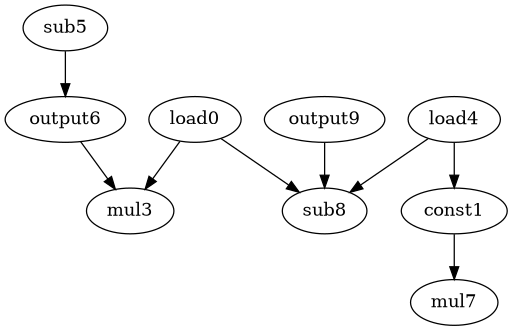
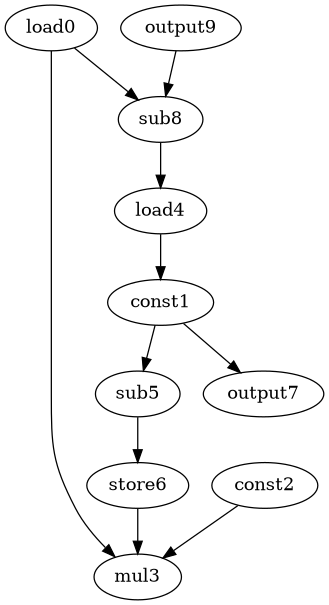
  digraph {
    node [opcode=const]
    edge [operand=0]
    n1 [label=load0]
    mul3 [opcode=mul]
    sub8 [opcode=sub]
    sub5 [opcode=sub]
    const1
-   output7 [opcode=output label=mul7]
+   output7 [opcode=output]
    load4 [opcode=load]
-   store6 [opcode=store label=output6]
+   store6 [opcode=store]
+   const2
    output9 [opcode=output]
    n1 -> mul3
    n1 -> sub8
    sub5 -> store6 [operand=1]
+   const1 -> sub5
    const1 -> output7
-   load4 -> sub8 [operand=1]
+   sub8 -> load4 [operand=1]
    load4 -> const1
    store6 -> mul3
+   const2 -> mul3 [operand=1]
    output9 -> sub8
  }
